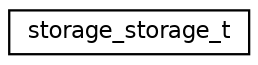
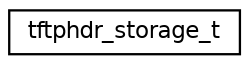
  digraph {
    rankdir=TB
-   n1 [color=black fillcolor=white fontname=Helvetica fontsize=10 height=0.2 label=storage_storage_t shape=record style=filled width=0.4]
+   n1 [color=black fillcolor=white fontname=Helvetica fontsize=10 height=0.2 label=tftphdr_storage_t shape=record style=filled width=0.4]
  }
